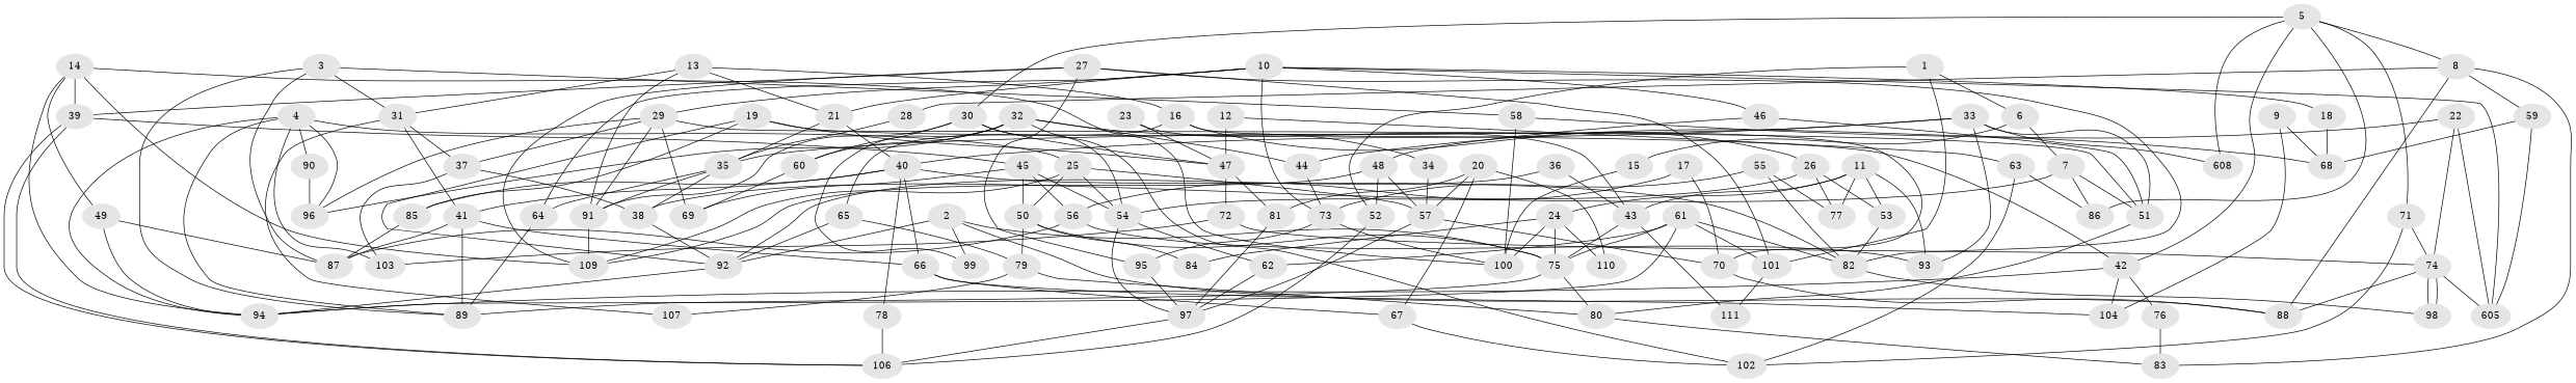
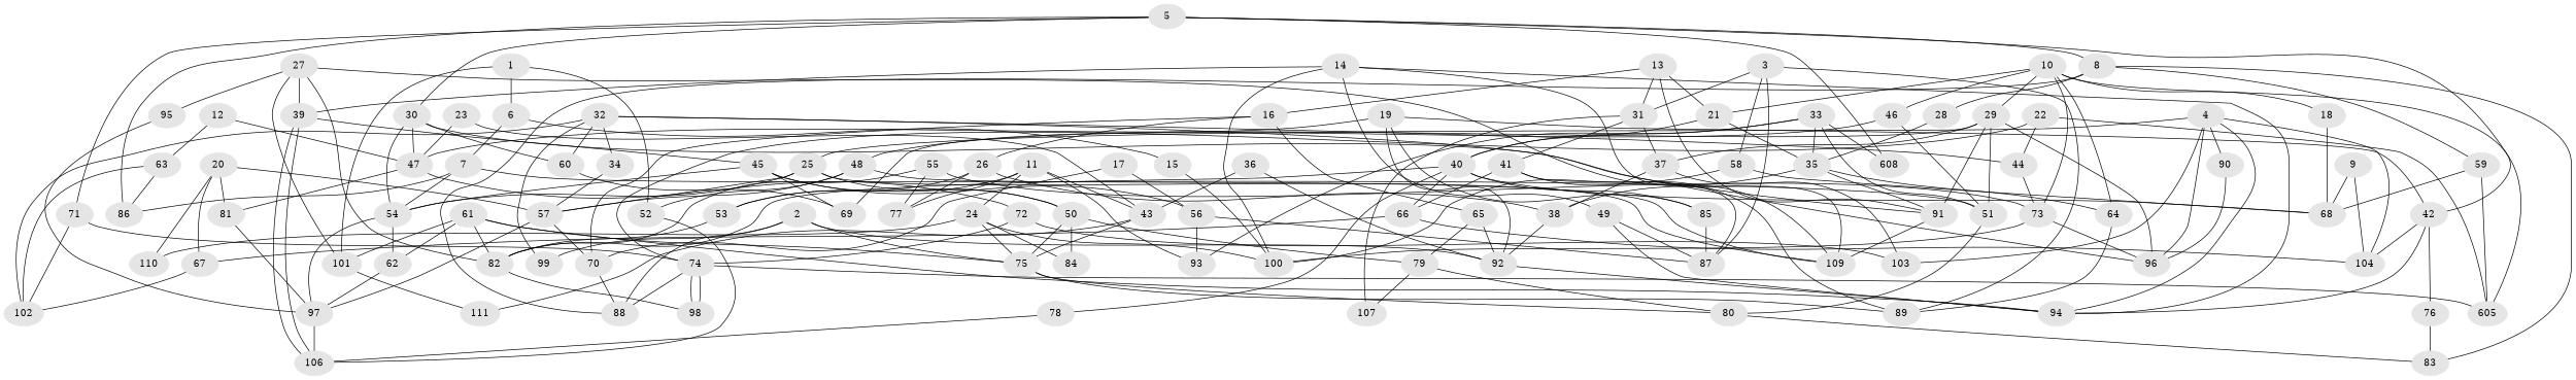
  graph {
    fontname="DejaVu Serif"
    node [color=gray90 fontname="DejaVu Serif" style=filled]
    edge [fontname="DejaVu Serif"]
    1
    6
    52
    101
    7
    15
    106
    111
    2
    88
    75
    92
    99
    89
    80
    94
    3
    31
    58
    87
    37
    41
    107
    68
    100
    4
    25
    90
    96
    103
    104
    54
    109
    57
    50
    5
    8
    30
    42
    71
    86
    n42 [label=608]
    28
    59
    83
    47
    91
    60
    76
    74
    102
    51
    62
    97
    35
    n56 [label=605]
    9
    10
    18
    21
    29
    46
    64
    73
    40
    69
    48
    95
    11
    24
    43
    53
    77
    93
    110
    84
    82
    12
    63
    81
    72
    13
    16
    26
    65
    70
    14
    39
    49
    45
    38
    79
    17
    56
    19
    85
    20
    67
    66
    78
    22
    44
    98
    23
    27
    32
    34
    33
    36
    55
    61
    1 -- 6
    1 -- 52
    1 -- 101
    6 -- 7
    6 -- 15
    52 -- 106
    101 -- 111
    7 -- 54
    7 -- 86
    7 -- 51
    15 -- 100
    2 -- 88
    2 -- 75
    2 -- 92
    2 -- 99
    75 -- 89
    75 -- 80
    92 -- 94
    80 -- 83
    3 -- 89
    3 -- 31
    3 -- 58
    3 -- 87
    31 -- 37
    31 -- 41
    31 -- 107
    58 -- 68
    58 -- 100
    37 -- 103
    37 -- 38
    41 -- 89
    41 -- 87
    41 -- 66
    4 -- 94
    4 -- 25
    4 -- 90
    4 -- 96
    4 -- 103
-   4 -- 89
+   4 -- 104
    25 -- 54
    25 -- 109
    25 -- 57
    25 -- 50
    90 -- 96
    54 -- 62
    54 -- 97
    57 -- 97
    57 -- 70
    50 -- 75
    50 -- 84
    50 -- 79
    5 -- 8
    5 -- 30
    5 -- 42
    5 -- 71
    5 -- 86
    5 -- n42
    8 -- 88
    8 -- 28
    8 -- 59
    8 -- 83
    30 -- 54
    30 -- 47
    30 -- 91
    30 -- 60
    42 -- 94
    42 -- 104
    42 -- 76
    71 -- 74
    71 -- 102
    28 -- 35
    59 -- 68
    59 -- n56
    47 -- 81
    47 -- 72
    91 -- 109
    60 -- 69
    76 -- 83
    74 -- 88
    74 -- n56
    74 -- 98
    74 -- 98
    51 -- 80
    62 -- 97
    97 -- 106
    35 -- 91
    35 -- 64
    35 -- 38
    9 -- 68
    9 -- 104
    10 -- n56
    10 -- 18
    10 -- 21
    10 -- 29
    10 -- 46
    10 -- 64
    10 -- 73
    18 -- 68
    21 -- 35
    21 -- 40
    29 -- 37
    29 -- 96
    29 -- 91
    29 -- 51
    29 -- 69
    46 -- 51
    46 -- 48
    64 -- 89
    73 -- 100
-   73 -- 95
-   40 -- 41
+   73 -- 96
+   40 -- 68
    40 -- 82
    40 -- 85
    40 -- 66
    40 -- 78
    48 -- 52
    48 -- 109
    48 -- 57
    95 -- 97
    11 -- 24
    11 -- 43
    11 -- 53
    11 -- 77
    11 -- 93
    24 -- 75
    24 -- 100
    24 -- 110
    24 -- 84
    43 -- 111
    43 -- 75
    53 -- 82
    82 -- 98
    12 -- 47
    12 -- 63
    63 -- 86
    63 -- 102
    81 -- 97
    72 -- 103
    72 -- 74
    13 -- 31
    13 -- 91
    13 -- 21
    13 -- 16
    16 -- 26
    16 -- 65
    16 -- 70
    26 -- 53
    26 -- 77
    26 -- 38
    65 -- 92
    65 -- 79
    70 -- 88
    14 -- 94
    14 -- 100
    14 -- 109
    14 -- 39
    14 -- 49
    39 -- 106
    39 -- 106
    39 -- 45
    49 -- 94
    49 -- 87
    45 -- 54
    45 -- 50
    45 -- 69
    45 -- 56
    38 -- 92
    79 -- 80
    79 -- 107
    17 -- 70
    17 -- 56
    56 -- 87
    56 -- 93
    19 -- 92
    19 -- 42
    19 -- 47
    19 -- 85
    85 -- 87
    20 -- 57
    20 -- 110
    20 -- 81
    20 -- 67
    67 -- 102
    66 -- 104
    66 -- 67
    78 -- 106
    22 -- 74
    22 -- n56
    22 -- 44
    44 -- 73
    23 -- 47
    23 -- 43
    27 -- 101
    27 -- 109
    27 -- 95
    27 -- 82
    27 -- 39
    32 -- 99
    32 -- 96
    32 -- 60
    32 -- 102
    32 -- 44
    32 -- 34
    34 -- 57
    33 -- n42
    33 -- 51
    33 -- 35
    33 -- 40
    33 -- 93
    36 -- 92
    36 -- 43
    55 -- 73
    55 -- 77
    55 -- 82
    61 -- 101
    61 -- 75
    61 -- 94
    61 -- 62
    61 -- 82
  }
